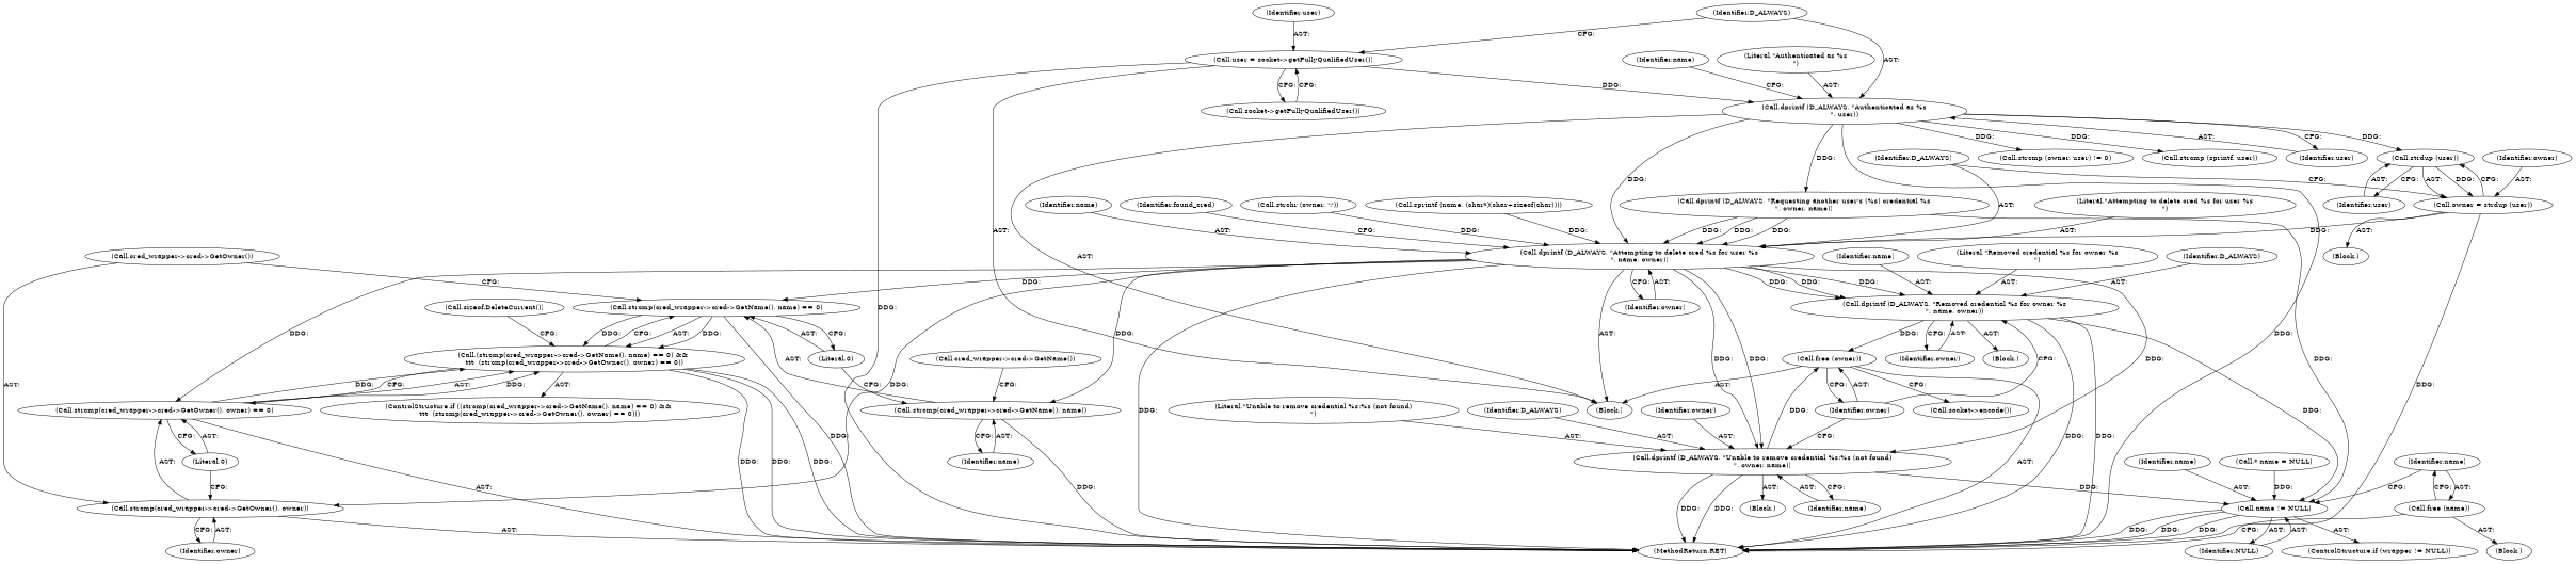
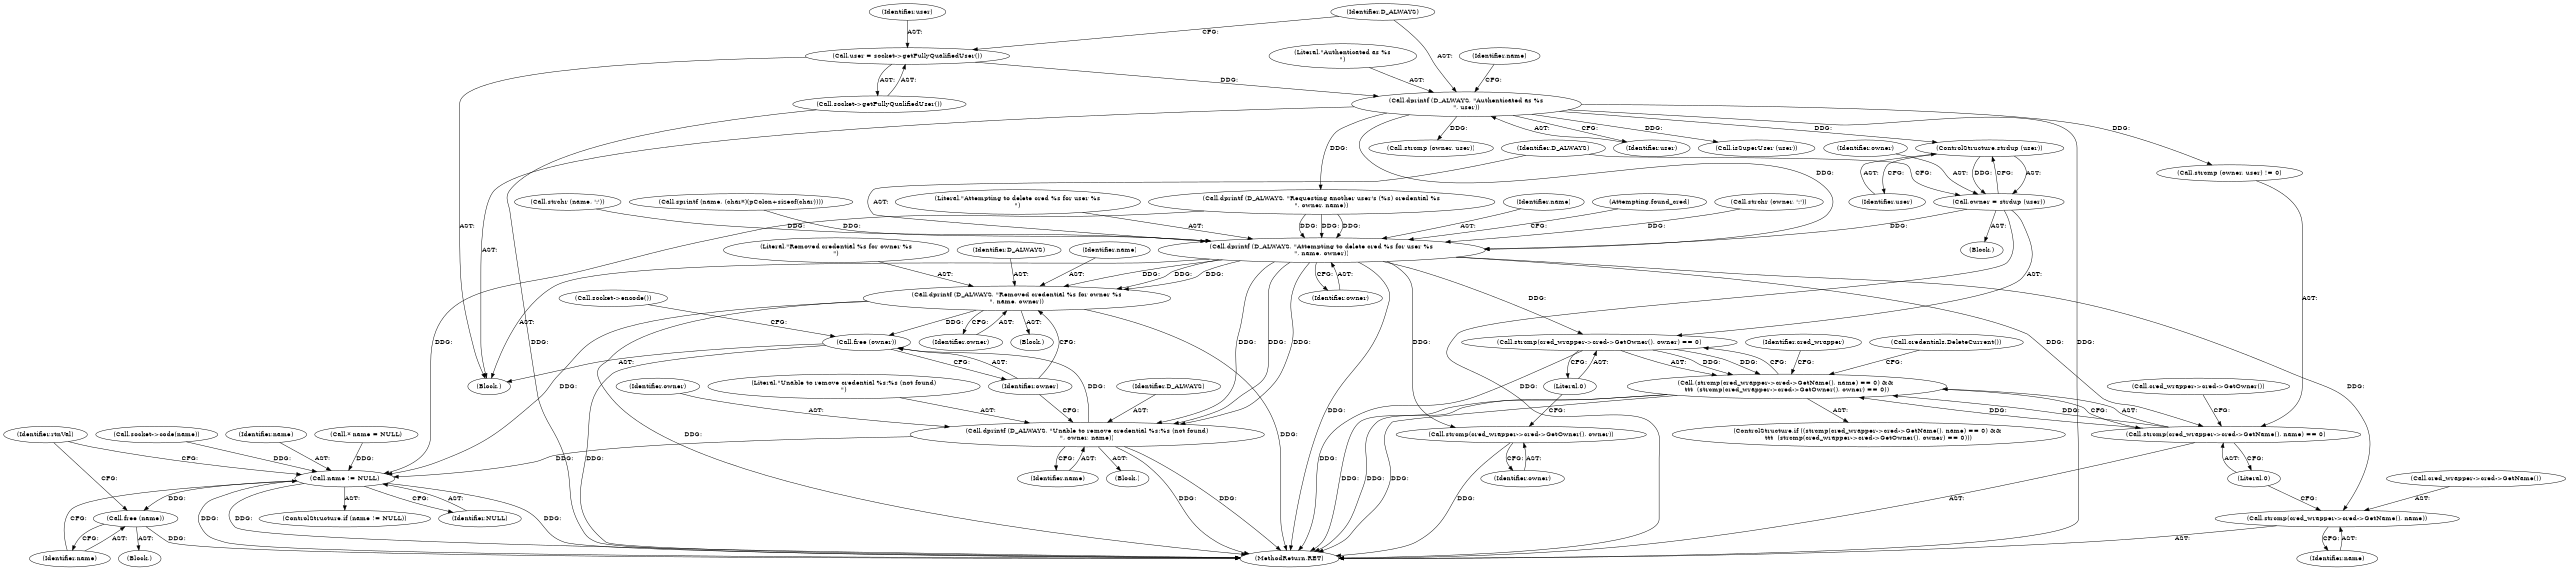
  digraph {
-   n1 [label="(Call,strdup (user))"]
+   n1 [label="(ControlStructure,strdup (user))"]
    n2 [label="(Call,owner = strdup (user))"]
    n3 [label="(Identifier,user)"]
    n4 [label="(MethodReturn,RET)"]
    n5 [label="(Call,dprintf (D_ALWAYS, \"Attempting to delete cred %s for user %s\n\", name, owner))"]
    n6 [label="(Block,)"]
    n7 [label="(Call,dprintf (D_ALWAYS, \"Authenticated as %s\n\", user))"]
    n8 [label="(Call,strcmp (owner, user) != 0)"]
    n9 [label="(Block,)"]
-   n10 [label="(Call,strcmp (sprintf, user))"]
+   n10 [label="(Call,strcmp (owner, user))"]
    n11 [label="(Call,dprintf (D_ALWAYS, \"Requesting another user's (%s) credential %s\n\", owner, name))"]
    n12 [label="(Identifier,user)"]
+   n13 [label="(Call,isSuperUser (user))"]
    n14 [label="(Call,strcmp(cred_wrapper->cred->GetName(), name) == 0)"]
    n15 [label="(Call,strcmp(cred_wrapper->cred->GetName(), name))"]
    n16 [label="(Call,strcmp(cred_wrapper->cred->GetOwner(), owner) == 0)"]
    n17 [label="(Call,strcmp(cred_wrapper->cred->GetOwner(), owner))"]
    n18 [label="(Call,dprintf (D_ALWAYS, \"Removed credential %s for owner %s\n\", name, owner))"]
    n19 [label="(Call,dprintf (D_ALWAYS, \"Unable to remove credential %s:%s (not found)\n\", owner, name))"]
    n20 [label="(Identifier,owner)"]
    n21 [label="(Call,name != NULL)"]
    n22 [label="(Call,user = socket->getFullyQualifiedUser())"]
    n23 [label="(Call,socket->getFullyQualifiedUser())"]
    n24 [label="(Call,(strcmp(cred_wrapper->cred->GetName(), name) == 0) && \n\t\t\t  (strcmp(cred_wrapper->cred->GetOwner(), owner) == 0))"]
    n25 [label="(Literal,0)"]
    n26 [label="(Identifier,name)"]
    n27 [label="(Literal,0)"]
    n28 [label="(Identifier,owner)"]
    n29 [label="(Call,free (owner))"]
    n30 [label="(Identifier,owner)"]
    n31 [label="(Block,)"]
    n32 [label="(Block,)"]
    n33 [label="(Identifier,name)"]
    n34 [label="(ControlStructure,if ((strcmp(cred_wrapper->cred->GetName(), name) == 0) && \n\t\t\t  (strcmp(cred_wrapper->cred->GetOwner(), owner) == 0)))"]
    n35 [label="(Identifier,owner)"]
    n36 [label="(Call,free (name))"]
    n37 [label="(Identifier,NULL)"]
-   n38 [label="(ControlStructure,if (wrapper != NULL))"]
+   n38 [label="(ControlStructure,if (name != NULL))"]
    n39 [label="(Identifier,name)"]
    n40 [label="(Block,)"]
    n41 [label="(Identifier,name)"]
-   n42 [label="(Call,sizeof.DeleteCurrent())"]
-   n45 [label="(Call,sprintf (name, (char*)(char+sizeof(char))))"]
+   n42 [label="(Call,credentials.DeleteCurrent())"]
+   n43 [label="(Call,socket->code(name))"]
+   n44 [label="(Call,strchr (name, ':'))"]
+   n45 [label="(Call,sprintf (name, (char*)(pColon+sizeof(char))))"]
    n46 [label="(Identifier,user)"]
    n47 [label="(Identifier,D_ALWAYS)"]
+   n48 [label="(Identifier,cred_wrapper)"]
    n49 [label="(Identifier,name)"]
    n50 [label="(Literal,\"Authenticated as %s\n\")"]
    n51 [label="(Literal,\"Removed credential %s for owner %s\n\")"]
    n52 [label="(Identifier,D_ALWAYS)"]
    n53 [label="(Literal,\"Attempting to delete cred %s for user %s\n\")"]
    n54 [label="(Literal,\"Unable to remove credential %s:%s (not found)\n\")"]
+   n55 [label="(Identifier,rtnVal)"]
    n56 [label="(Call,socket->encode())"]
    n57 [label="(Identifier,owner)"]
    n58 [label="(Identifier,name)"]
-   n59 [label="(Identifier,found_cred)"]
+   n59 [label="(Attempting,found_cred)"]
    n60 [label="(Identifier,name)"]
    n61 [label="(Identifier,D_ALWAYS)"]
    n62 [label="(Call,cred_wrapper->cred->GetOwner())"]
    n63 [label="(Identifier,owner)"]
    n64 [label="(Call,cred_wrapper->cred->GetName())"]
    n65 [label="(Identifier,D_ALWAYS)"]
    n66 [label="(Call,* name = NULL)"]
    n67 [label="(Call,strchr (owner, ':'))"]
    n1 -> n2 [label="AST: "]
    n1 -> n2 [label="DDG: "]
    n1 -> n3 [label="CFG: "]
    n2 -> n1 [label="CFG: "]
    n2 -> n4 [label="DDG: "]
    n2 -> n5 [label="DDG: "]
    n2 -> n6 [label="AST: "]
    n3 -> n1 [label="AST: "]
    n5 -> n4 [label="DDG: "]
    n5 -> n9 [label="AST: "]
    n5 -> n14 [label="DDG: "]
    n5 -> n15 [label="DDG: "]
    n5 -> n16 [label="DDG: "]
    n5 -> n17 [label="DDG: "]
    n5 -> n18 [label="DDG: "]
    n5 -> n18 [label="DDG: "]
    n5 -> n18 [label="DDG: "]
    n5 -> n19 [label="DDG: "]
    n5 -> n19 [label="DDG: "]
    n5 -> n19 [label="DDG: "]
    n5 -> n20 [label="CFG: "]
    n7 -> n1 [label="DDG: "]
    n7 -> n4 [label="DDG: "]
    n7 -> n5 [label="DDG: "]
    n7 -> n8 [label="DDG: "]
    n7 -> n9 [label="AST: "]
    n7 -> n10 [label="DDG: "]
    n7 -> n11 [label="DDG: "]
    n7 -> n12 [label="CFG: "]
+   n7 -> n13 [label="DDG: "]
    n11 -> n5 [label="DDG: "]
    n11 -> n5 [label="DDG: "]
    n11 -> n5 [label="DDG: "]
    n11 -> n21 [label="DDG: "]
    n12 -> n7 [label="AST: "]
-   n14 -> n4 [label="DDG: "]
+   n14 -> n4 [label="AST: "]
    n14 -> n24 [label="AST: "]
    n14 -> n24 [label="DDG: "]
    n14 -> n24 [label="DDG: "]
    n14 -> n25 [label="CFG: "]
-   n15 -> n4 [label="DDG: "]
-   n15 -> n14 [label="AST: "]
+   n15 -> n4 [label="AST: "]
+   n8 -> n14 [label="AST: "]
    n15 -> n26 [label="CFG: "]
-   n16 -> n4 [label="AST: "]
+   n16 -> n4 [label="DDG: "]
    n16 -> n24 [label="AST: "]
    n16 -> n24 [label="DDG: "]
    n16 -> n24 [label="DDG: "]
    n16 -> n27 [label="CFG: "]
-   n17 -> n4 [label="AST: "]
-   n17 -> n16 [label="AST: "]
+   n17 -> n4 [label="DDG: "]
+   n2 -> n16 [label="AST: "]
    n17 -> n28 [label="CFG: "]
    n18 -> n4 [label="DDG: "]
    n18 -> n4 [label="DDG: "]
    n18 -> n21 [label="DDG: "]
    n18 -> n29 [label="DDG: "]
    n18 -> n30 [label="CFG: "]
    n18 -> n31 [label="AST: "]
    n19 -> n4 [label="DDG: "]
    n19 -> n4 [label="DDG: "]
    n19 -> n21 [label="DDG: "]
    n19 -> n29 [label="DDG: "]
    n19 -> n32 [label="AST: "]
    n19 -> n33 [label="CFG: "]
    n20 -> n5 [label="AST: "]
    n21 -> n4 [label="DDG: "]
    n21 -> n4 [label="DDG: "]
    n21 -> n4 [label="DDG: "]
-   n21 -> n37 [label="AST: "]
+   n21 -> n36 [label="DDG: "]
+   n21 -> n37 [label="CFG: "]
    n21 -> n38 [label="AST: "]
-   n22 -> n4 [label="DDG: "]
+   n23 -> n4 [label="DDG: "]
    n22 -> n7 [label="DDG: "]
    n22 -> n9 [label="AST: "]
-   n22 -> n23 [label="CFG: "]
-   n23 -> n22 [label="CFG: "]
+   n22 -> n23 [label="AST: "]
+   n23 -> n22 [label="AST: "]
    n24 -> n4 [label="DDG: "]
    n24 -> n4 [label="DDG: "]
    n24 -> n4 [label="DDG: "]
    n24 -> n14 [label="CFG: "]
    n24 -> n16 [label="CFG: "]
    n24 -> n34 [label="AST: "]
    n25 -> n14 [label="AST: "]
    n25 -> n15 [label="CFG: "]
    n26 -> n15 [label="AST: "]
    n27 -> n16 [label="AST: "]
    n27 -> n17 [label="CFG: "]
    n28 -> n17 [label="AST: "]
-   n29 -> n4 [label="AST: "]
+   n29 -> n4 [label="DDG: "]
    n29 -> n9 [label="AST: "]
    n29 -> n35 [label="CFG: "]
    n30 -> n18 [label="AST: "]
    n33 -> n19 [label="AST: "]
    n35 -> n18 [label="CFG: "]
    n35 -> n19 [label="CFG: "]
    n35 -> n29 [label="AST: "]
-   n36 -> n4 [label="CFG: "]
+   n36 -> n4 [label="DDG: "]
    n36 -> n39 [label="CFG: "]
    n36 -> n40 [label="AST: "]
    n37 -> n21 [label="AST: "]
    n39 -> n21 [label="CFG: "]
    n39 -> n36 [label="AST: "]
    n41 -> n18 [label="AST: "]
    n42 -> n24 [label="CFG: "]
+   n43 -> n21 [label="DDG: "]
+   n44 -> n5 [label="DDG: "]
    n45 -> n5 [label="DDG: "]
    n46 -> n22 [label="AST: "]
    n47 -> n7 [label="AST: "]
    n47 -> n22 [label="CFG: "]
+   n48 -> n24 [label="CFG: "]
    n49 -> n7 [label="CFG: "]
    n50 -> n7 [label="AST: "]
    n51 -> n18 [label="AST: "]
    n52 -> n2 [label="CFG: "]
    n52 -> n5 [label="AST: "]
    n53 -> n5 [label="AST: "]
    n54 -> n19 [label="AST: "]
-   n29 -> n56 [label="CFG: "]
+   n55 -> n21 [label="CFG: "]
+   n55 -> n36 [label="CFG: "]
+   n56 -> n29 [label="CFG: "]
    n57 -> n2 [label="AST: "]
    n58 -> n5 [label="AST: "]
    n59 -> n5 [label="CFG: "]
    n60 -> n21 [label="AST: "]
    n61 -> n19 [label="AST: "]
    n62 -> n14 [label="CFG: "]
-   n62 -> n17 [label="AST: "]
    n63 -> n19 [label="AST: "]
-   n64 -> n15 [label="CFG: "]
+   n64 -> n15 [label="AST: "]
    n65 -> n18 [label="AST: "]
    n66 -> n21 [label="DDG: "]
    n67 -> n5 [label="DDG: "]
  }
